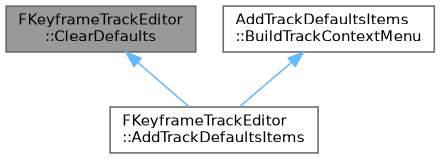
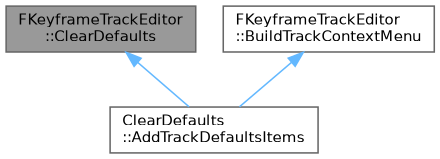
  digraph {
    rankdir=TB
    node [color=grey40 fillcolor=white fontname=Helvetica fontsize=10 shape=box style=filled]
    edge [color=steelblue1 dir=back fontname=Helvetica fontsize=10 labelfontname=Helvetica labelfontsize=10 style=solid]
    n1 [color=gray40 fillcolor=grey60 fontcolor=black height=0.2 label="FKeyframeTrackEditor\l::ClearDefaults" width=0.4]
-   n2 [height=0.2 label="FKeyframeTrackEditor\l::AddTrackDefaultsItems" width=0.4]
-   n3 [height=0.2 label="AddTrackDefaultsItems\l::BuildTrackContextMenu" width=0.4]
+   n2 [height=0.2 label="ClearDefaults\l::AddTrackDefaultsItems" width=0.4]
+   n3 [height=0.2 label="FKeyframeTrackEditor\l::BuildTrackContextMenu" width=0.4]
    n1 -> n2
    n3 -> n2
  }
